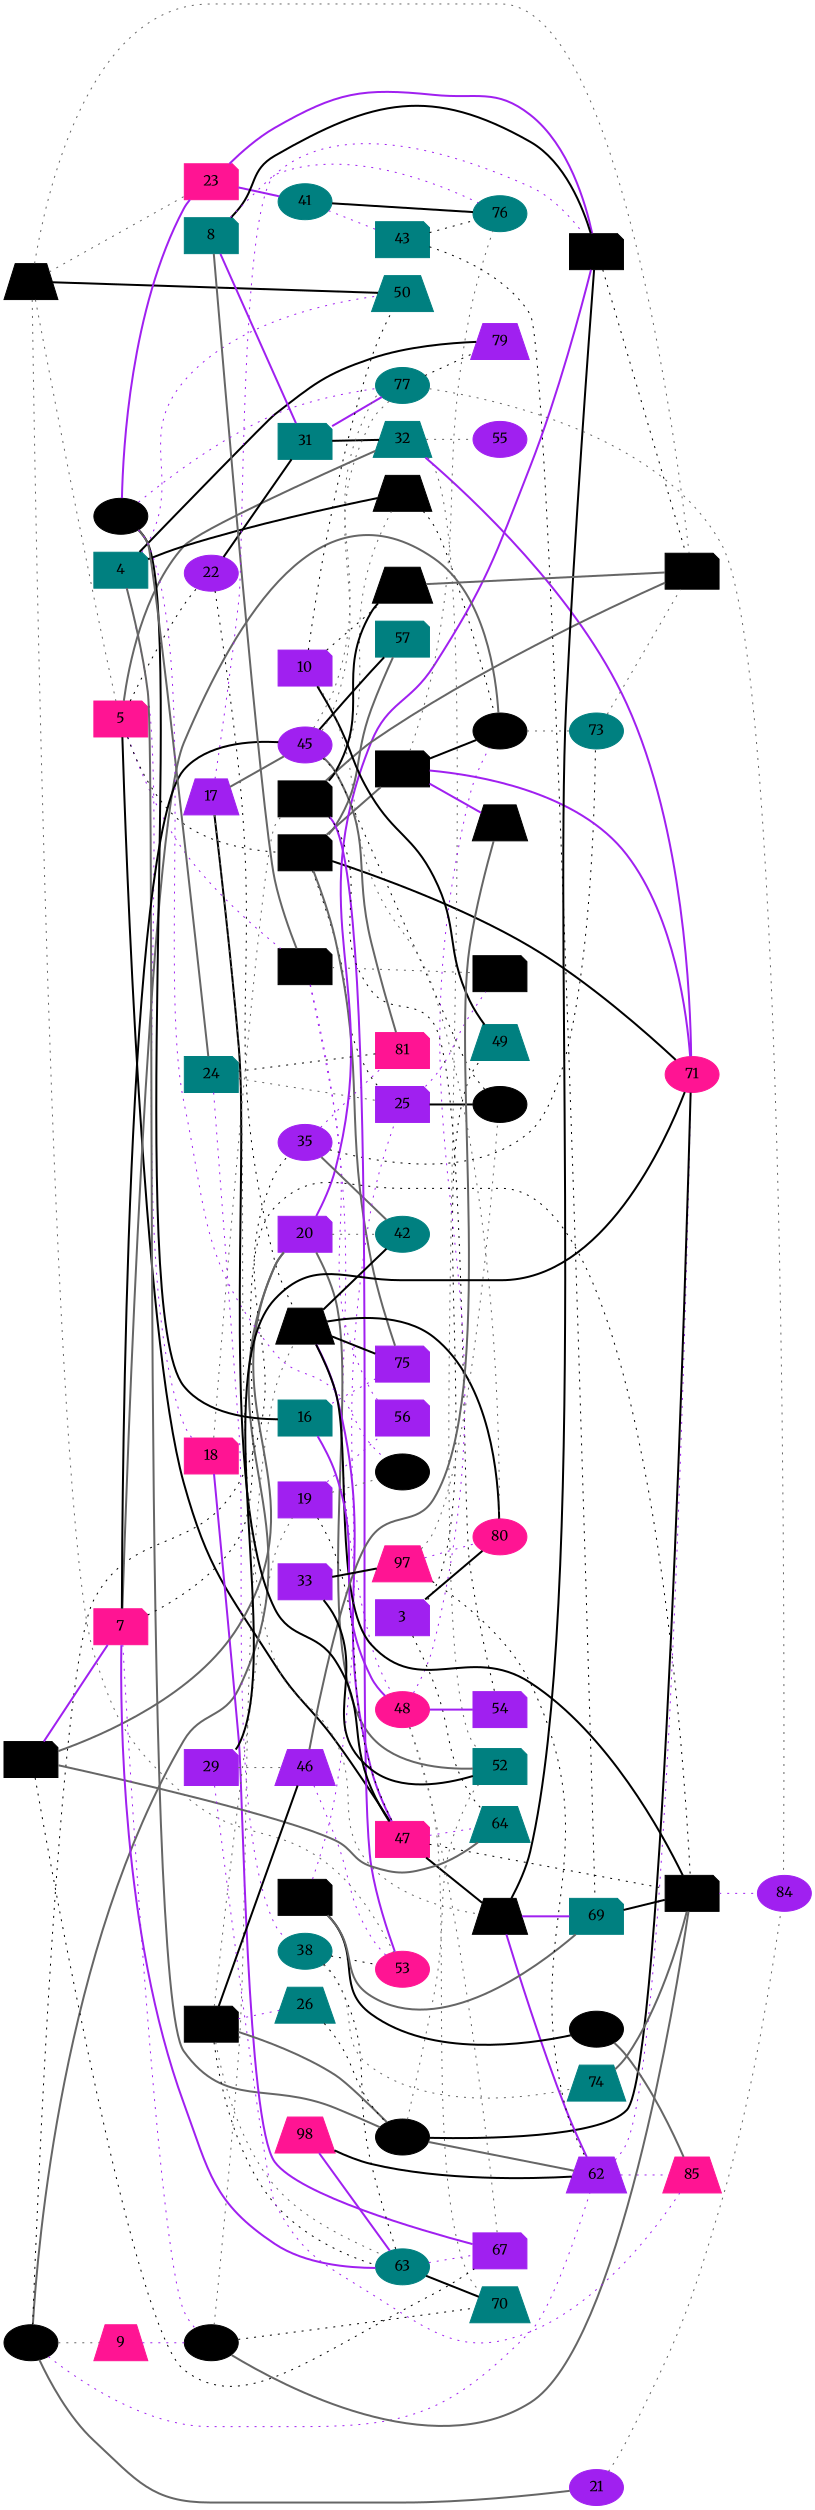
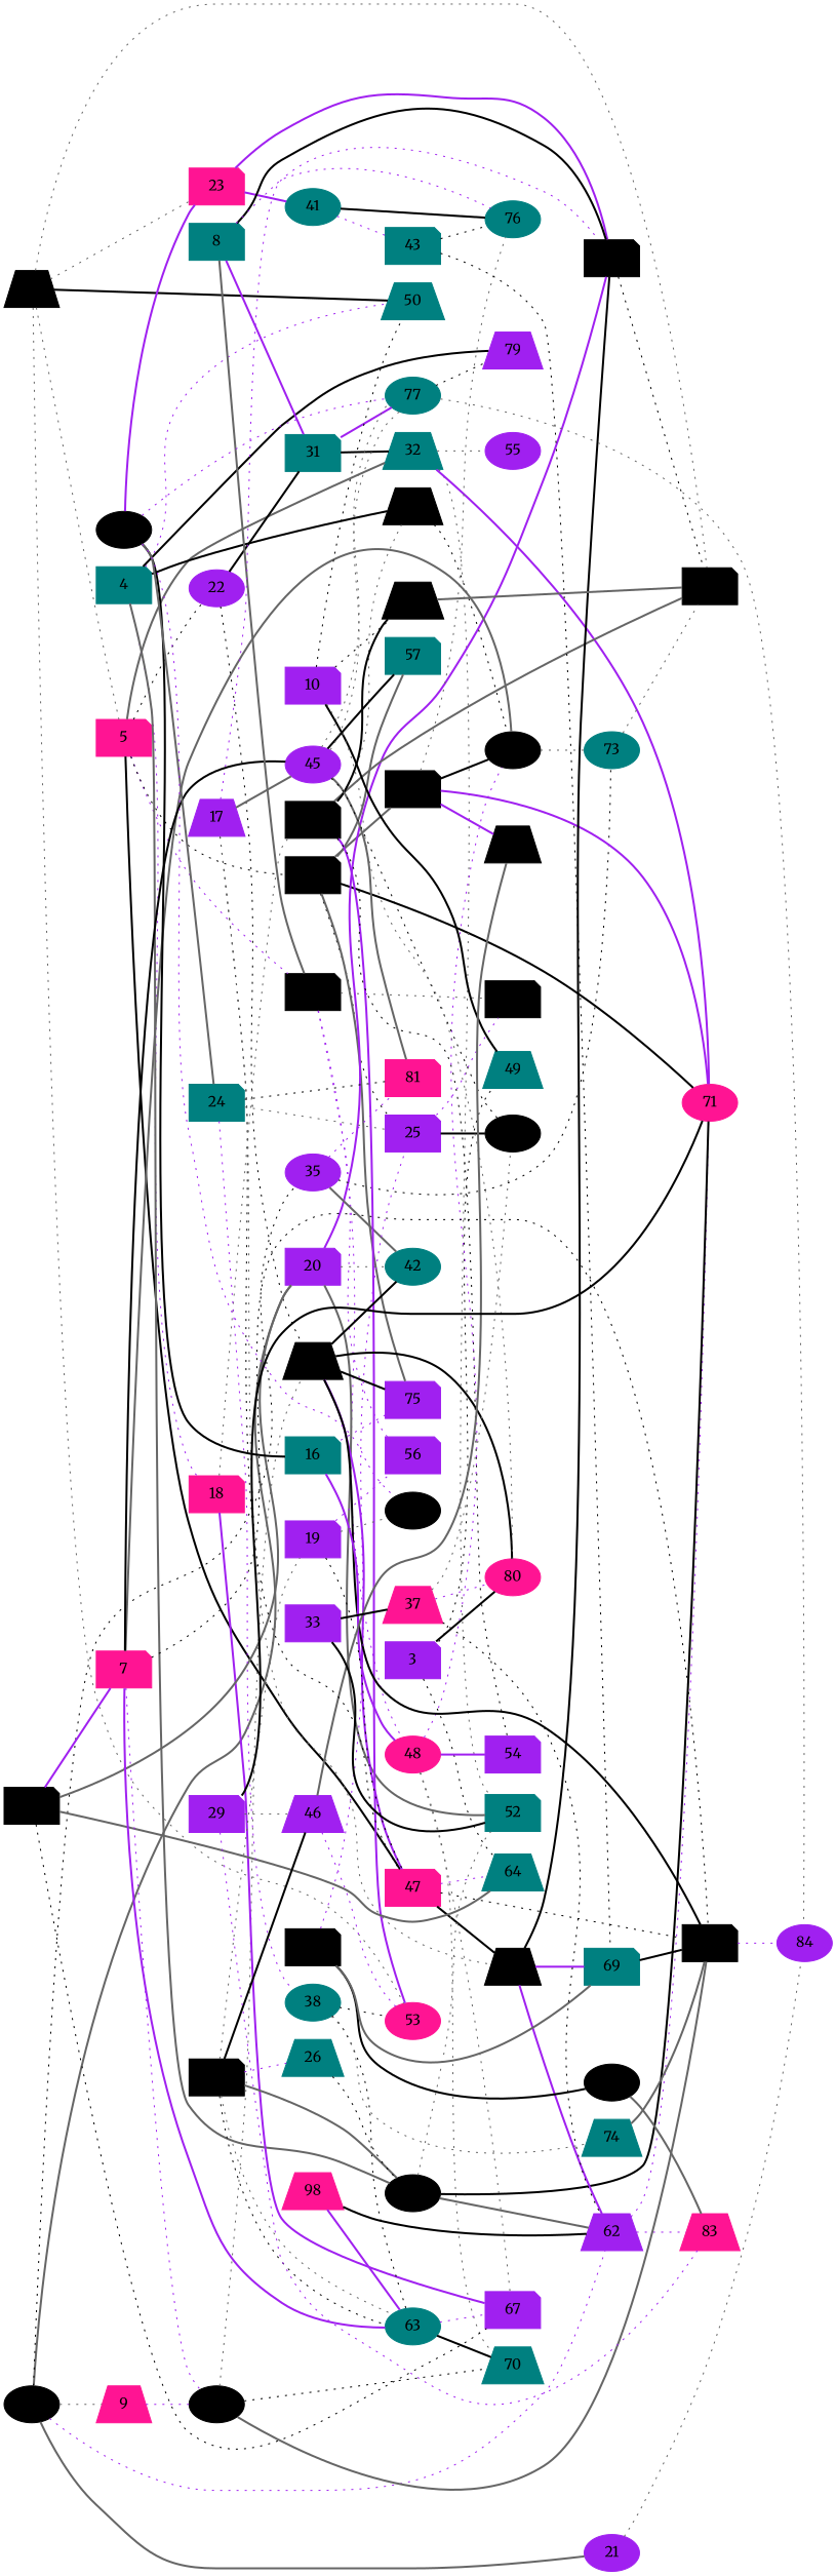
  graph {
    fontname=Merriweather
    rankdir=LR
    node [color=black fontname=Merriweather shape=note style=filled]
    edge [color=black fontname=Merriweather style=dotted]
    1 [shape=trapezium]
    5 [color=deeppink]
    23 [color=deeppink]
    50 [color=teal shape=trapezium]
    53 [color=deeppink shape=ellipse]
    82
    13
    15
    22 [color=purple shape=ellipse]
    32 [color=teal shape=trapezium]
    47 [color=deeppink]
    65
    41 [color=teal shape=ellipse]
    2 [shape=ellipse]
    9 [color=deeppink shape=trapezium]
    20 [color=purple]
    21 [color=purple shape=ellipse]
    35 [color=purple shape=ellipse]
    62 [color=purple shape=trapezium]
    30 [shape=ellipse]
    42 [color=teal shape=ellipse]
    52 [color=teal]
    84 [color=purple shape=ellipse]
    81 [color=deeppink]
    73 [color=teal shape=ellipse]
    71 [color=deeppink shape=ellipse]
-   83 [color=deeppink shape=trapezium label=85]
+   83 [color=deeppink shape=trapezium]
    3 [color=purple]
    49 [color=teal shape=trapezium]
    64 [color=teal shape=trapezium]
    80 [color=deeppink shape=ellipse]
    4 [color=teal]
    18 [color=deeppink]
    36 [shape=trapezium]
    40 [shape=ellipse]
    79 [color=purple shape=trapezium]
    67 [color=purple]
    28
    72 [shape=ellipse]
    27
    48 [color=deeppink shape=ellipse]
    56 [color=purple]
    25 [color=purple]
    57 [color=teal]
    60
    75 [color=purple]
    31 [color=teal]
    34 [shape=trapezium]
    55 [color=purple shape=ellipse]
    78
    51 [shape=trapezium]
    6
    7 [color=deeppink]
    45 [color=purple shape=ellipse]
    63 [color=teal shape=ellipse]
    70 [color=teal shape=trapezium]
    77 [color=teal shape=ellipse]
    68 [shape=ellipse]
    8 [color=teal]
    76 [color=teal shape=ellipse]
    10 [color=purple]
    44 [shape=trapezium]
    11 [shape=ellipse]
    16 [color=teal]
    24 [color=teal]
    59 [shape=ellipse]
    38 [color=teal shape=ellipse]
    12
    66 [shape=ellipse]
    69 [color=teal]
    54 [color=purple]
    14
    19 [color=purple]
    26 [color=teal shape=trapezium]
    46 [color=purple shape=trapezium]
    61 [shape=trapezium]
    17 [color=purple shape=trapezium]
    43 [color=teal]
    74 [color=teal shape=trapezium]
    29 [color=purple]
    33 [color=purple]
-   37 [color=deeppink shape=trapezium label=97]
+   37 [color=deeppink shape=trapezium]
    n83 [color=deeppink label=98 shape=trapezium]
    1 -- 5 [color=gray40]
    1 -- 23 [color=gray40]
    1 -- 50 [style=bold]
    1 -- 53 [color=gray40]
    1 -- 82 [color=gray40]
    5 -- 13 [color=purple]
    5 -- 15
    5 -- 22
    5 -- 32 [color=gray40 style=bold]
    5 -- 47 [style=bold]
    23 -- 65 [color=purple style=bold]
    23 -- 41 [color=purple style=bold]
    13 -- 27 [color=gray40]
    13 -- 48 [color=purple]
    13 -- 56 [color=purple]
    15 -- 71 [style=bold]
    15 -- 25
    15 -- 57 [color=gray40 style=bold]
    15 -- 60 [color=gray40 style=bold]
    15 -- 75 [color=gray40 style=bold]
    22 -- 31 [style=bold]
    22 -- 34
    32 -- 52 [color=gray40]
    32 -- 71 [color=purple style=bold]
    32 -- 55 [color=gray40]
    47 -- 64 [color=purple]
    47 -- 78
    47 -- 51 [style=bold]
    65 -- 82
    41 -- 76 [style=bold]
    41 -- 43 [color=purple]
    2 -- 9 [color=gray40]
    2 -- 20 [color=gray40 style=bold]
    2 -- 21 [color=gray40 style=bold]
    2 -- 35
    2 -- 62 [color=purple]
    9 -- 30 [color=purple]
    20 -- 65 [color=purple style=bold]
    20 -- 42 [color=gray40]
    20 -- 52 [color=gray40 style=bold]
    21 -- 84 [color=gray40]
    35 -- 42 [color=gray40 style=bold]
    35 -- 81 [color=purple]
    35 -- 73
    62 -- 71 [color=purple]
    62 -- 83 [color=purple]
    30 -- 34 [color=gray40]
    30 -- 78 [color=gray40 style=bold]
    30 -- 70
    73 -- 82 [color=gray40]
    3 -- 49
    3 -- 64
    3 -- 80 [style=bold]
    4 -- 50 [color=purple]
    4 -- 18 [color=purple]
    4 -- 36 [style=bold]
    4 -- 40 [color=gray40 style=bold]
    4 -- 79 [style=bold]
    18 -- 67 [color=purple style=bold]
    18 -- 28 [color=gray40]
    36 -- 72
    40 -- 62 [color=gray40 style=bold]
    40 -- 52 [color=gray40]
    40 -- 71 [style=bold]
    28 -- 53 [color=purple style=bold]
    28 -- 82 [color=gray40 style=bold]
    28 -- 36 [color=gray40]
    28 -- 44 [style=bold]
    28 -- 54
    72 -- 73 [color=gray40]
    48 -- 67 [color=gray40]
    48 -- 72 [color=purple]
    48 -- 70 [color=gray40]
    48 -- 54 [color=purple style=bold]
    25 -- 27 [color=purple]
    25 -- 68 [style=bold]
    60 -- 71 [color=purple style=bold]
    60 -- 72 [style=bold]
    60 -- 76 [color=gray40]
    60 -- 61 [color=purple style=bold]
    31 -- 32 [style=bold]
    31 -- 77 [color=purple style=bold]
    34 -- 47 [color=purple style=bold]
    34 -- 42 [style=bold]
    34 -- 80 [style=bold]
    34 -- 75 [style=bold]
    34 -- 78 [style=bold]
    78 -- 84 [color=purple]
    51 -- 65 [style=bold]
    51 -- 62 [color=purple style=bold]
    51 -- 69 [color=purple style=bold]
    6 -- 20 [color=gray40 style=bold]
    6 -- 64 [color=gray40 style=bold]
    6 -- 67
    6 -- 7 [color=purple style=bold]
    7 -- 30 [color=purple]
    7 -- 72 [color=gray40 style=bold]
    7 -- 78
    7 -- 45 [style=bold]
    7 -- 63 [color=purple style=bold]
    45 -- 81 [color=gray40 style=bold]
    45 -- 57 [style=bold]
    45 -- 77 [color=gray40]
    45 -- 77 [color=gray40]
    45 -- 68
    63 -- 67 [color=purple]
    63 -- 70 [style=bold]
    77 -- 84 [color=gray40]
    77 -- 79
    8 -- 13 [color=gray40 style=bold]
    8 -- 65 [style=bold]
    8 -- 31 [color=purple style=bold]
    8 -- 76 [color=purple]
    10 -- 50
    10 -- 49 [style=bold]
    10 -- 80 [color=gray40]
    10 -- 44
    44 -- 82 [color=gray40 style=bold]
    11 -- 23 [color=purple style=bold]
    11 -- 77 [color=purple]
    11 -- 16 [style=bold]
    11 -- 24 [color=gray40 style=bold]
    11 -- 59 [color=purple]
    16 -- 48 [color=purple style=bold]
    16 -- 75 [color=purple]
    24 -- 81
    24 -- 25 [color=gray40]
    24 -- 38 [color=purple]
    38 -- 53
    38 -- 63
    38 -- 74 [color=gray40]
    12 -- 25 [color=purple]
    12 -- 66 [style=bold]
    12 -- 69 [color=gray40 style=bold]
    66 -- 83 [color=gray40 style=bold]
    69 -- 78 [style=bold]
    14 -- 40 [color=gray40 style=bold]
    14 -- 63
    14 -- 63 [color=gray40]
    14 -- 19 [color=gray40]
    14 -- 26 [color=purple]
    14 -- 46 [style=bold]
    19 -- 47
    19 -- 56 [color=purple]
    19 -- 59 [color=gray40]
    26 -- 40
    46 -- 53 [color=purple]
    46 -- 61 [color=gray40 style=bold]
-   17 -- 47 [style=bold]
+   17 -- 47
    17 -- 65 [color=purple]
    17 -- 51 [color=gray40]
    17 -- 45 [color=gray40 style=bold]
    43 -- 76
    43 -- 69
    74 -- 78 [color=gray40 style=bold]
    29 -- 71 [style=bold]
    29 -- 83 [color=purple]
    29 -- 46 [color=gray40]
    33 -- 52 [style=bold]
    33 -- 37 [style=bold]
    37 -- 62
    37 -- 80 [color=purple]
    37 -- 68 [color=gray40]
    n83 -- 62 [style=bold]
    n83 -- 63 [color=purple style=bold]
  }
